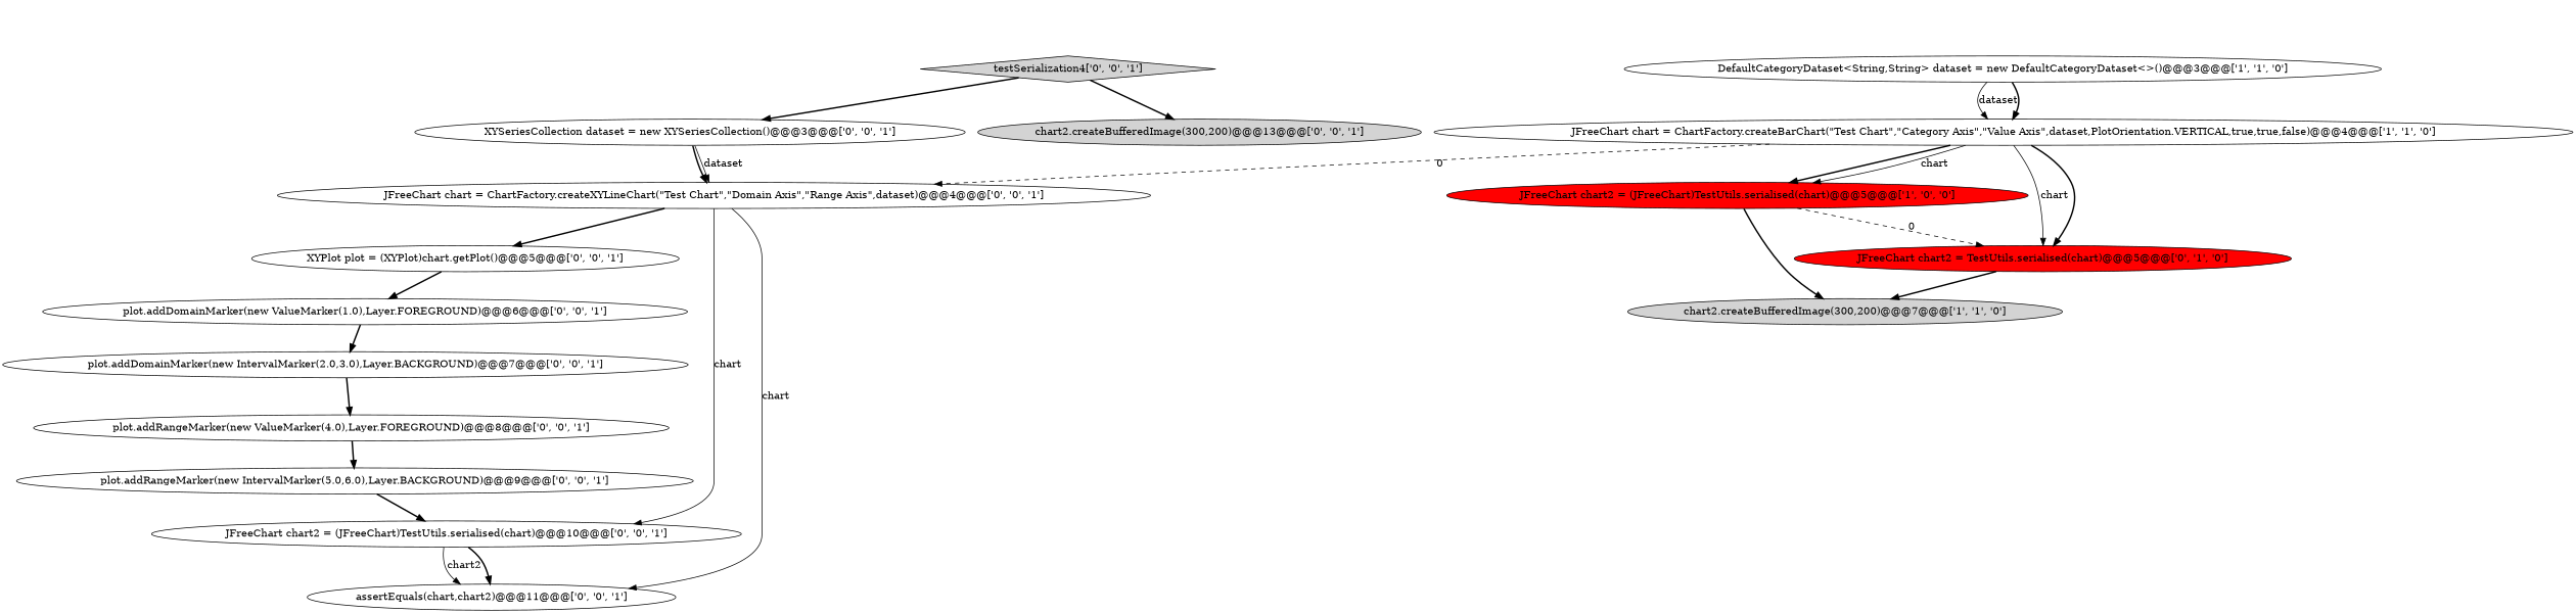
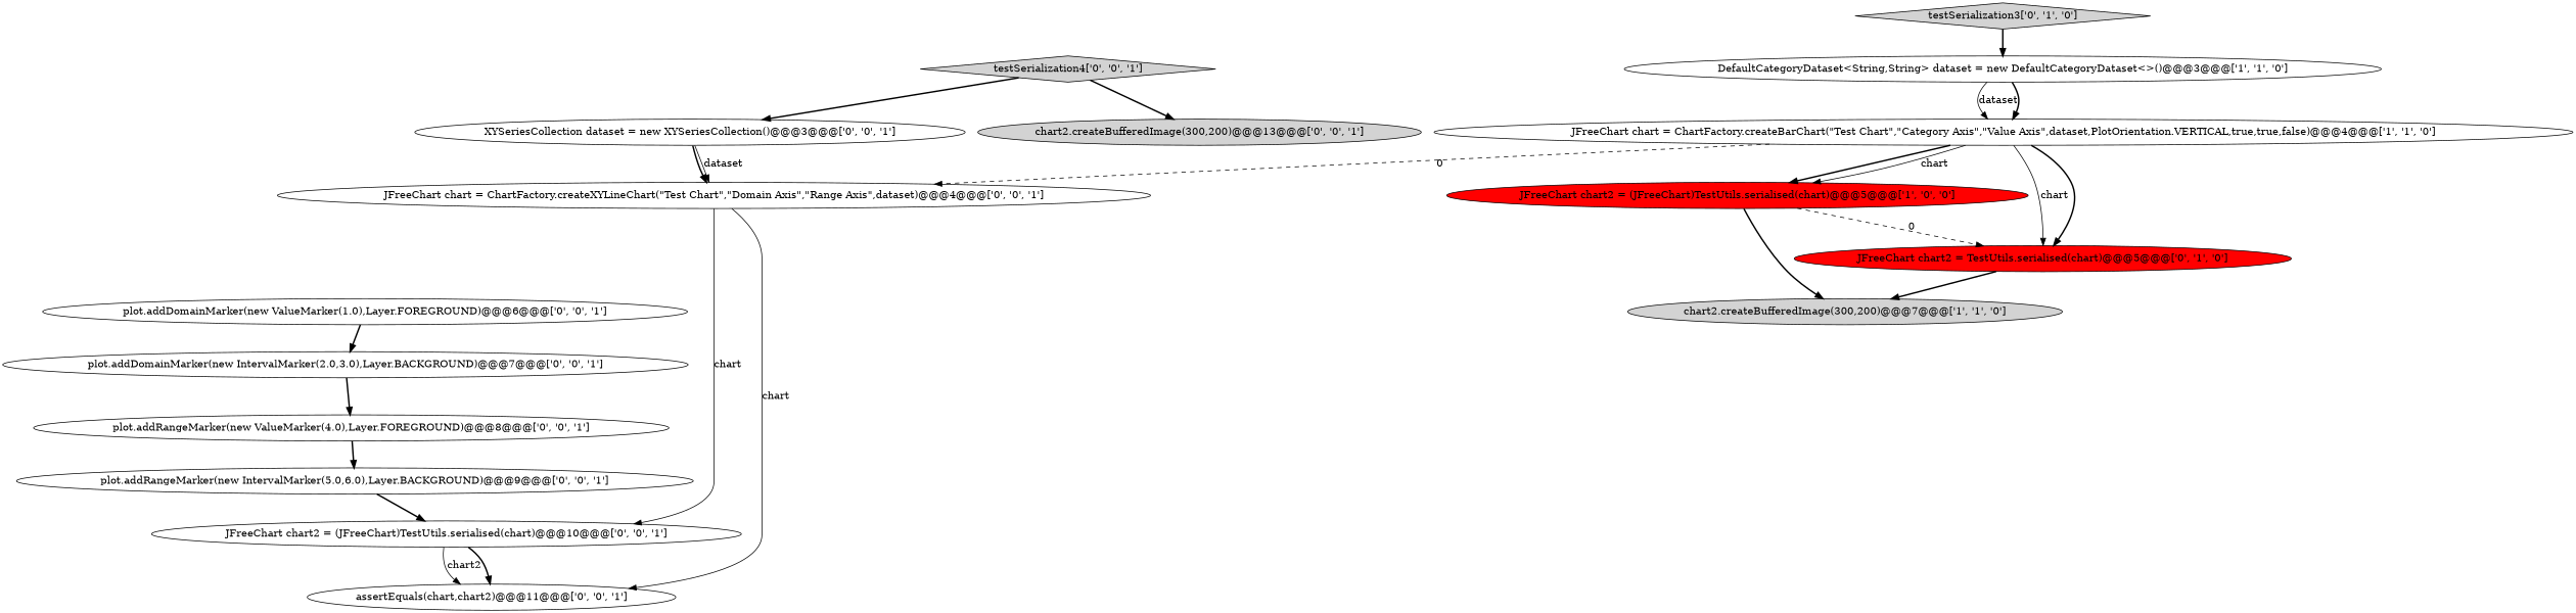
  digraph {
    node [fillcolor=white shape=ellipse style=filled]
    edge [style=bold]
    n1 [fillcolor=lightgray label="testSerialization4['0', '0', '1']" shape=diamond]
    n2 [label="XYSeriesCollection dataset = new XYSeriesCollection()@@@3@@@['0', '0', '1']"]
    n3 [fillcolor=lightgray label="chart2.createBufferedImage(300,200)@@@13@@@['0', '0', '1']"]
    n4 [label="JFreeChart chart = ChartFactory.createXYLineChart(\"Test Chart\",\"Domain Axis\",\"Range Axis\",dataset)@@@4@@@['0', '0', '1']"]
-   n5 [label="XYPlot plot = (XYPlot)chart.getPlot()@@@5@@@['0', '0', '1']"]
    n6 [label="plot.addDomainMarker(new ValueMarker(1.0),Layer.FOREGROUND)@@@6@@@['0', '0', '1']"]
    n7 [label="plot.addDomainMarker(new IntervalMarker(2.0,3.0),Layer.BACKGROUND)@@@7@@@['0', '0', '1']"]
    n8 [label="DefaultCategoryDataset<String,String> dataset = new DefaultCategoryDataset<>()@@@3@@@['1', '1', '0']"]
    n9 [label="JFreeChart chart = ChartFactory.createBarChart(\"Test Chart\",\"Category Axis\",\"Value Axis\",dataset,PlotOrientation.VERTICAL,true,true,false)@@@4@@@['1', '1', '0']"]
    n10 [fillcolor=lightgray label="chart2.createBufferedImage(300,200)@@@7@@@['1', '1', '0']"]
    n11 [label="JFreeChart chart2 = (JFreeChart)TestUtils.serialised(chart)@@@10@@@['0', '0', '1']"]
    n12 [label="assertEquals(chart,chart2)@@@11@@@['0', '0', '1']"]
    n13 [fillcolor=red label="JFreeChart chart2 = (JFreeChart)TestUtils.serialised(chart)@@@5@@@['1', '0', '0']"]
    n14 [fillcolor=red label="JFreeChart chart2 = TestUtils.serialised(chart)@@@5@@@['0', '1', '0']"]
    n15 [label="plot.addRangeMarker(new ValueMarker(4.0),Layer.FOREGROUND)@@@8@@@['0', '0', '1']"]
    n16 [label="plot.addRangeMarker(new IntervalMarker(5.0,6.0),Layer.BACKGROUND)@@@9@@@['0', '0', '1']"]
+   n17 [fillcolor=lightgray label="testSerialization3['0', '1', '0']" shape=diamond]
    n1 -> n2
    n1 -> n3
    n2 -> n4
    n2 -> n4 [label=dataset style=solid]
-   n4 -> n5
    n4 -> n11 [label=chart style=solid]
    n4 -> n12 [label=chart style=solid]
-   n5 -> n6
    n6 -> n7
    n7 -> n15
    n8 -> n9 [label=dataset style=solid]
    n8 -> n9
    n9 -> n4 [label=0 style=dashed]
    n9 -> n13
    n9 -> n13 [label=chart style=solid]
    n9 -> n14 [label=chart style=solid]
    n9 -> n14
    n11 -> n12 [label=chart2 style=solid]
    n11 -> n12
    n13 -> n10
    n13 -> n14 [label=0 style=dashed]
    n14 -> n10
    n15 -> n16
    n16 -> n11
+   n17 -> n8
  }
